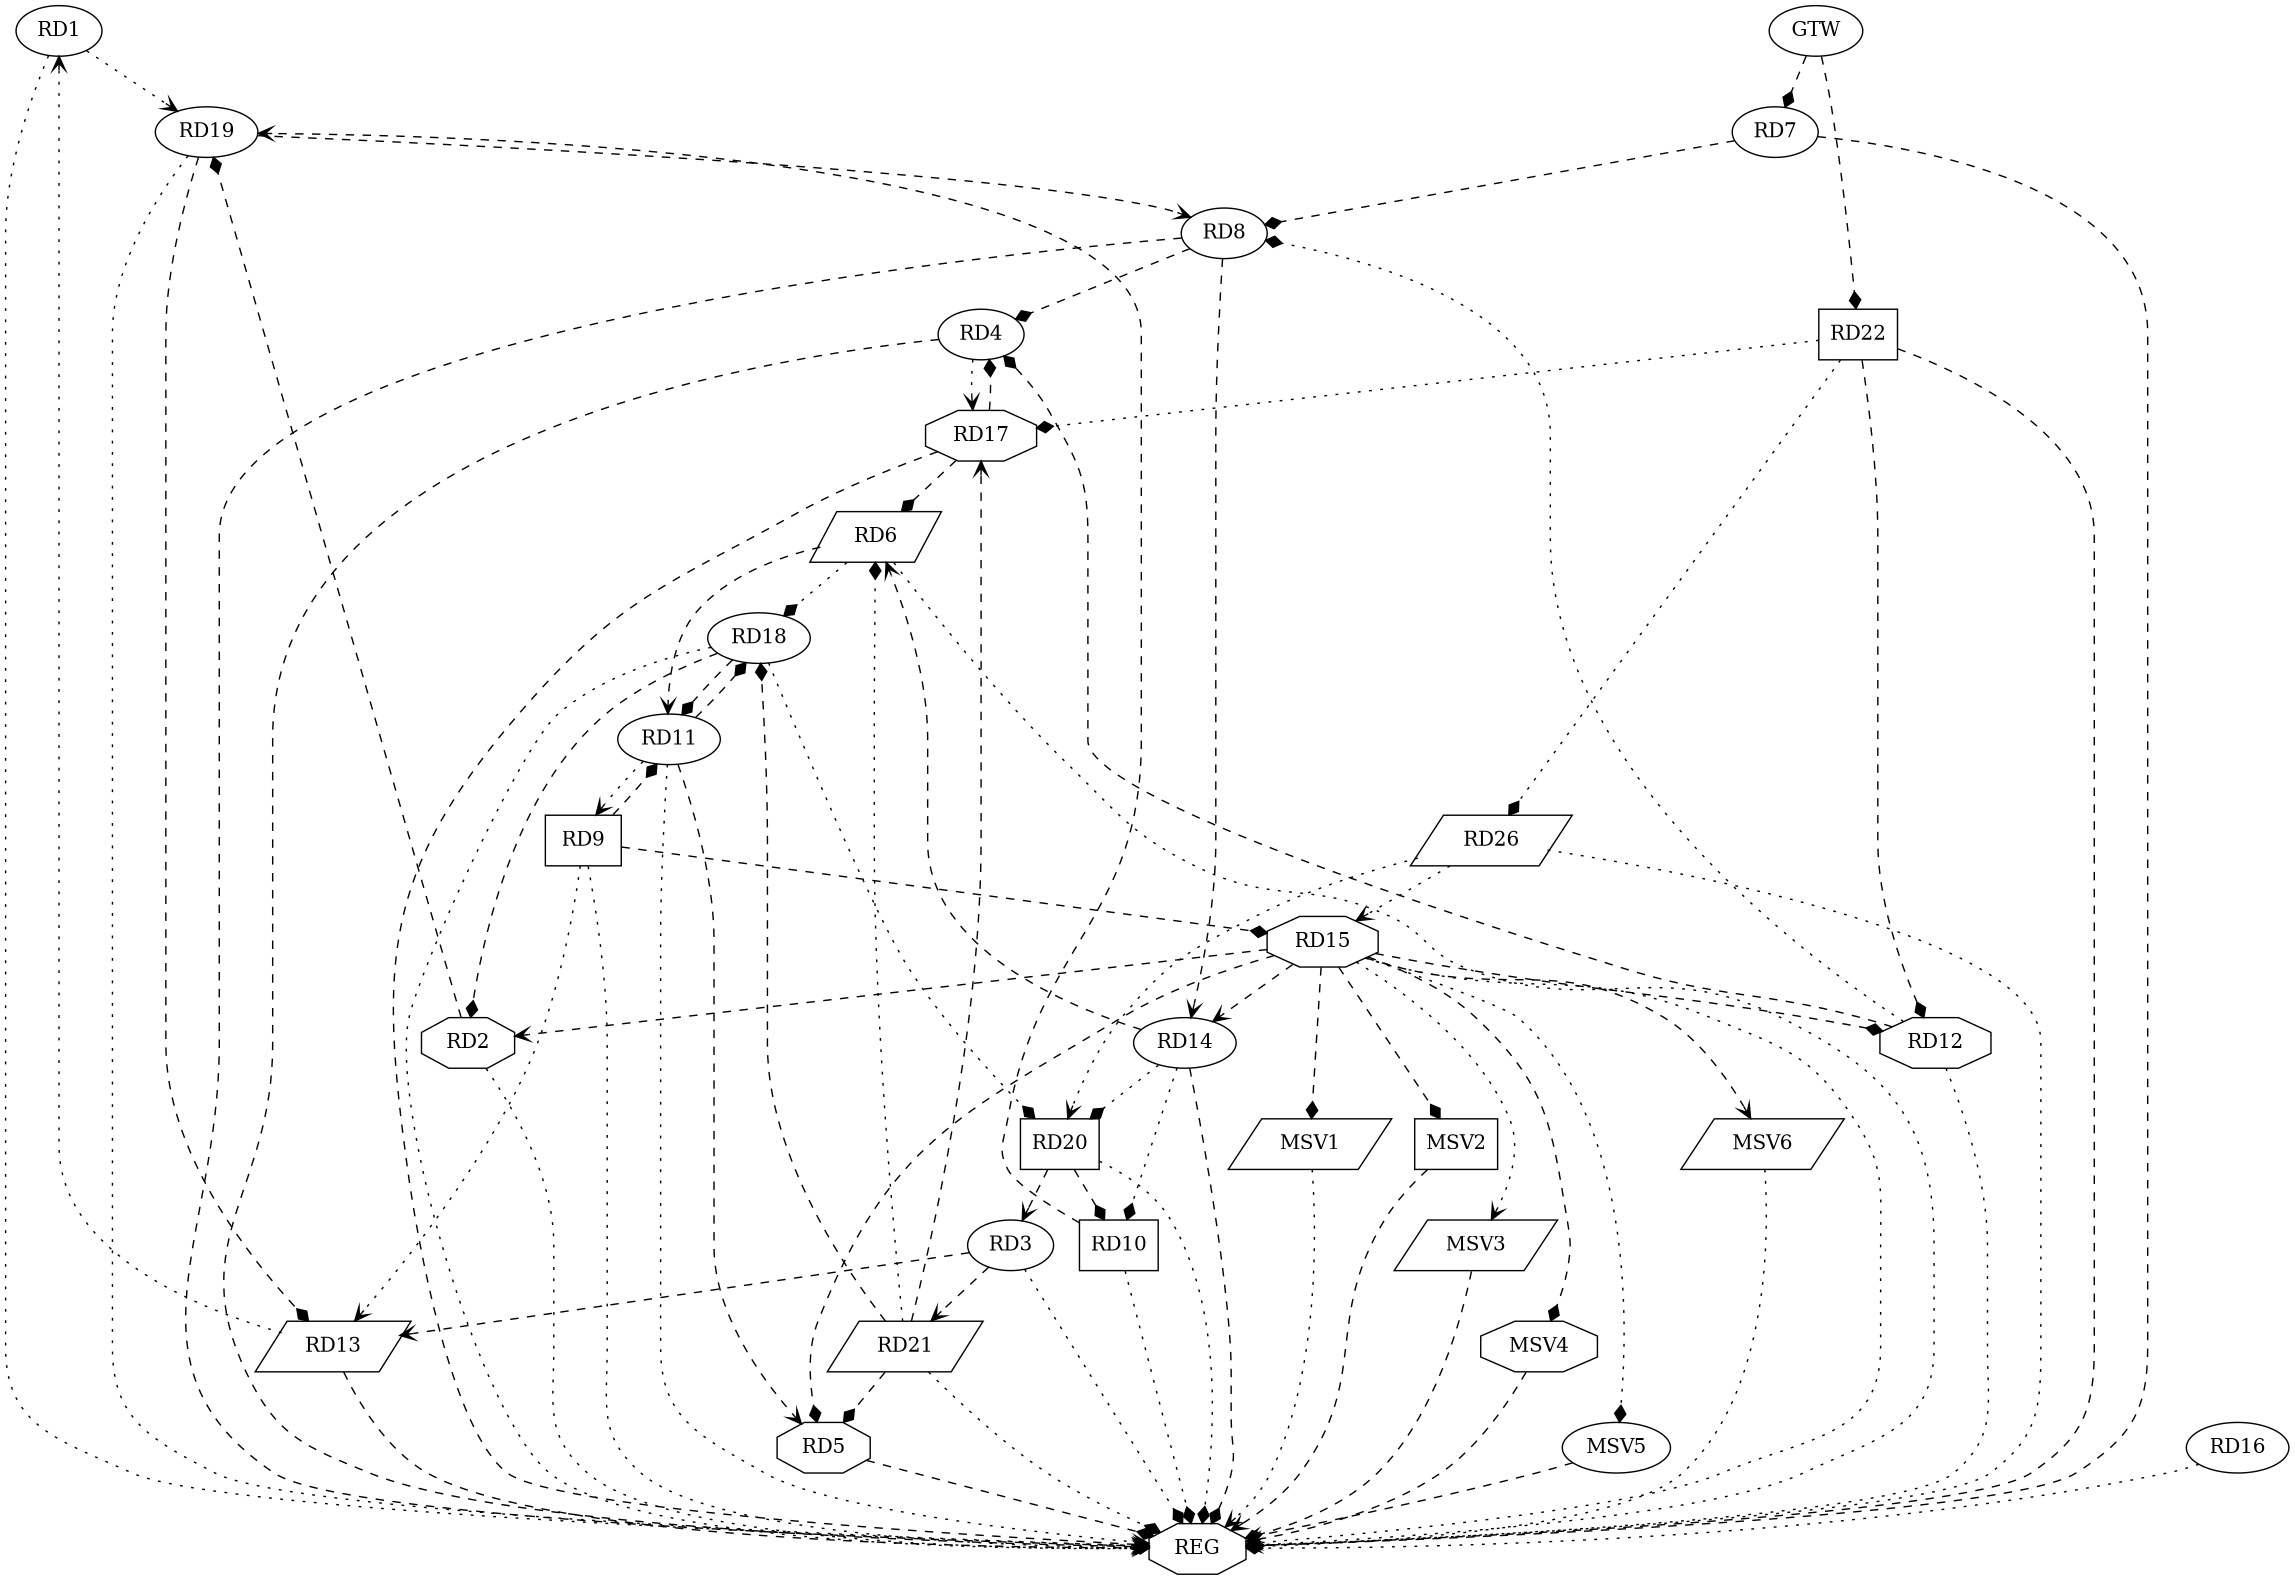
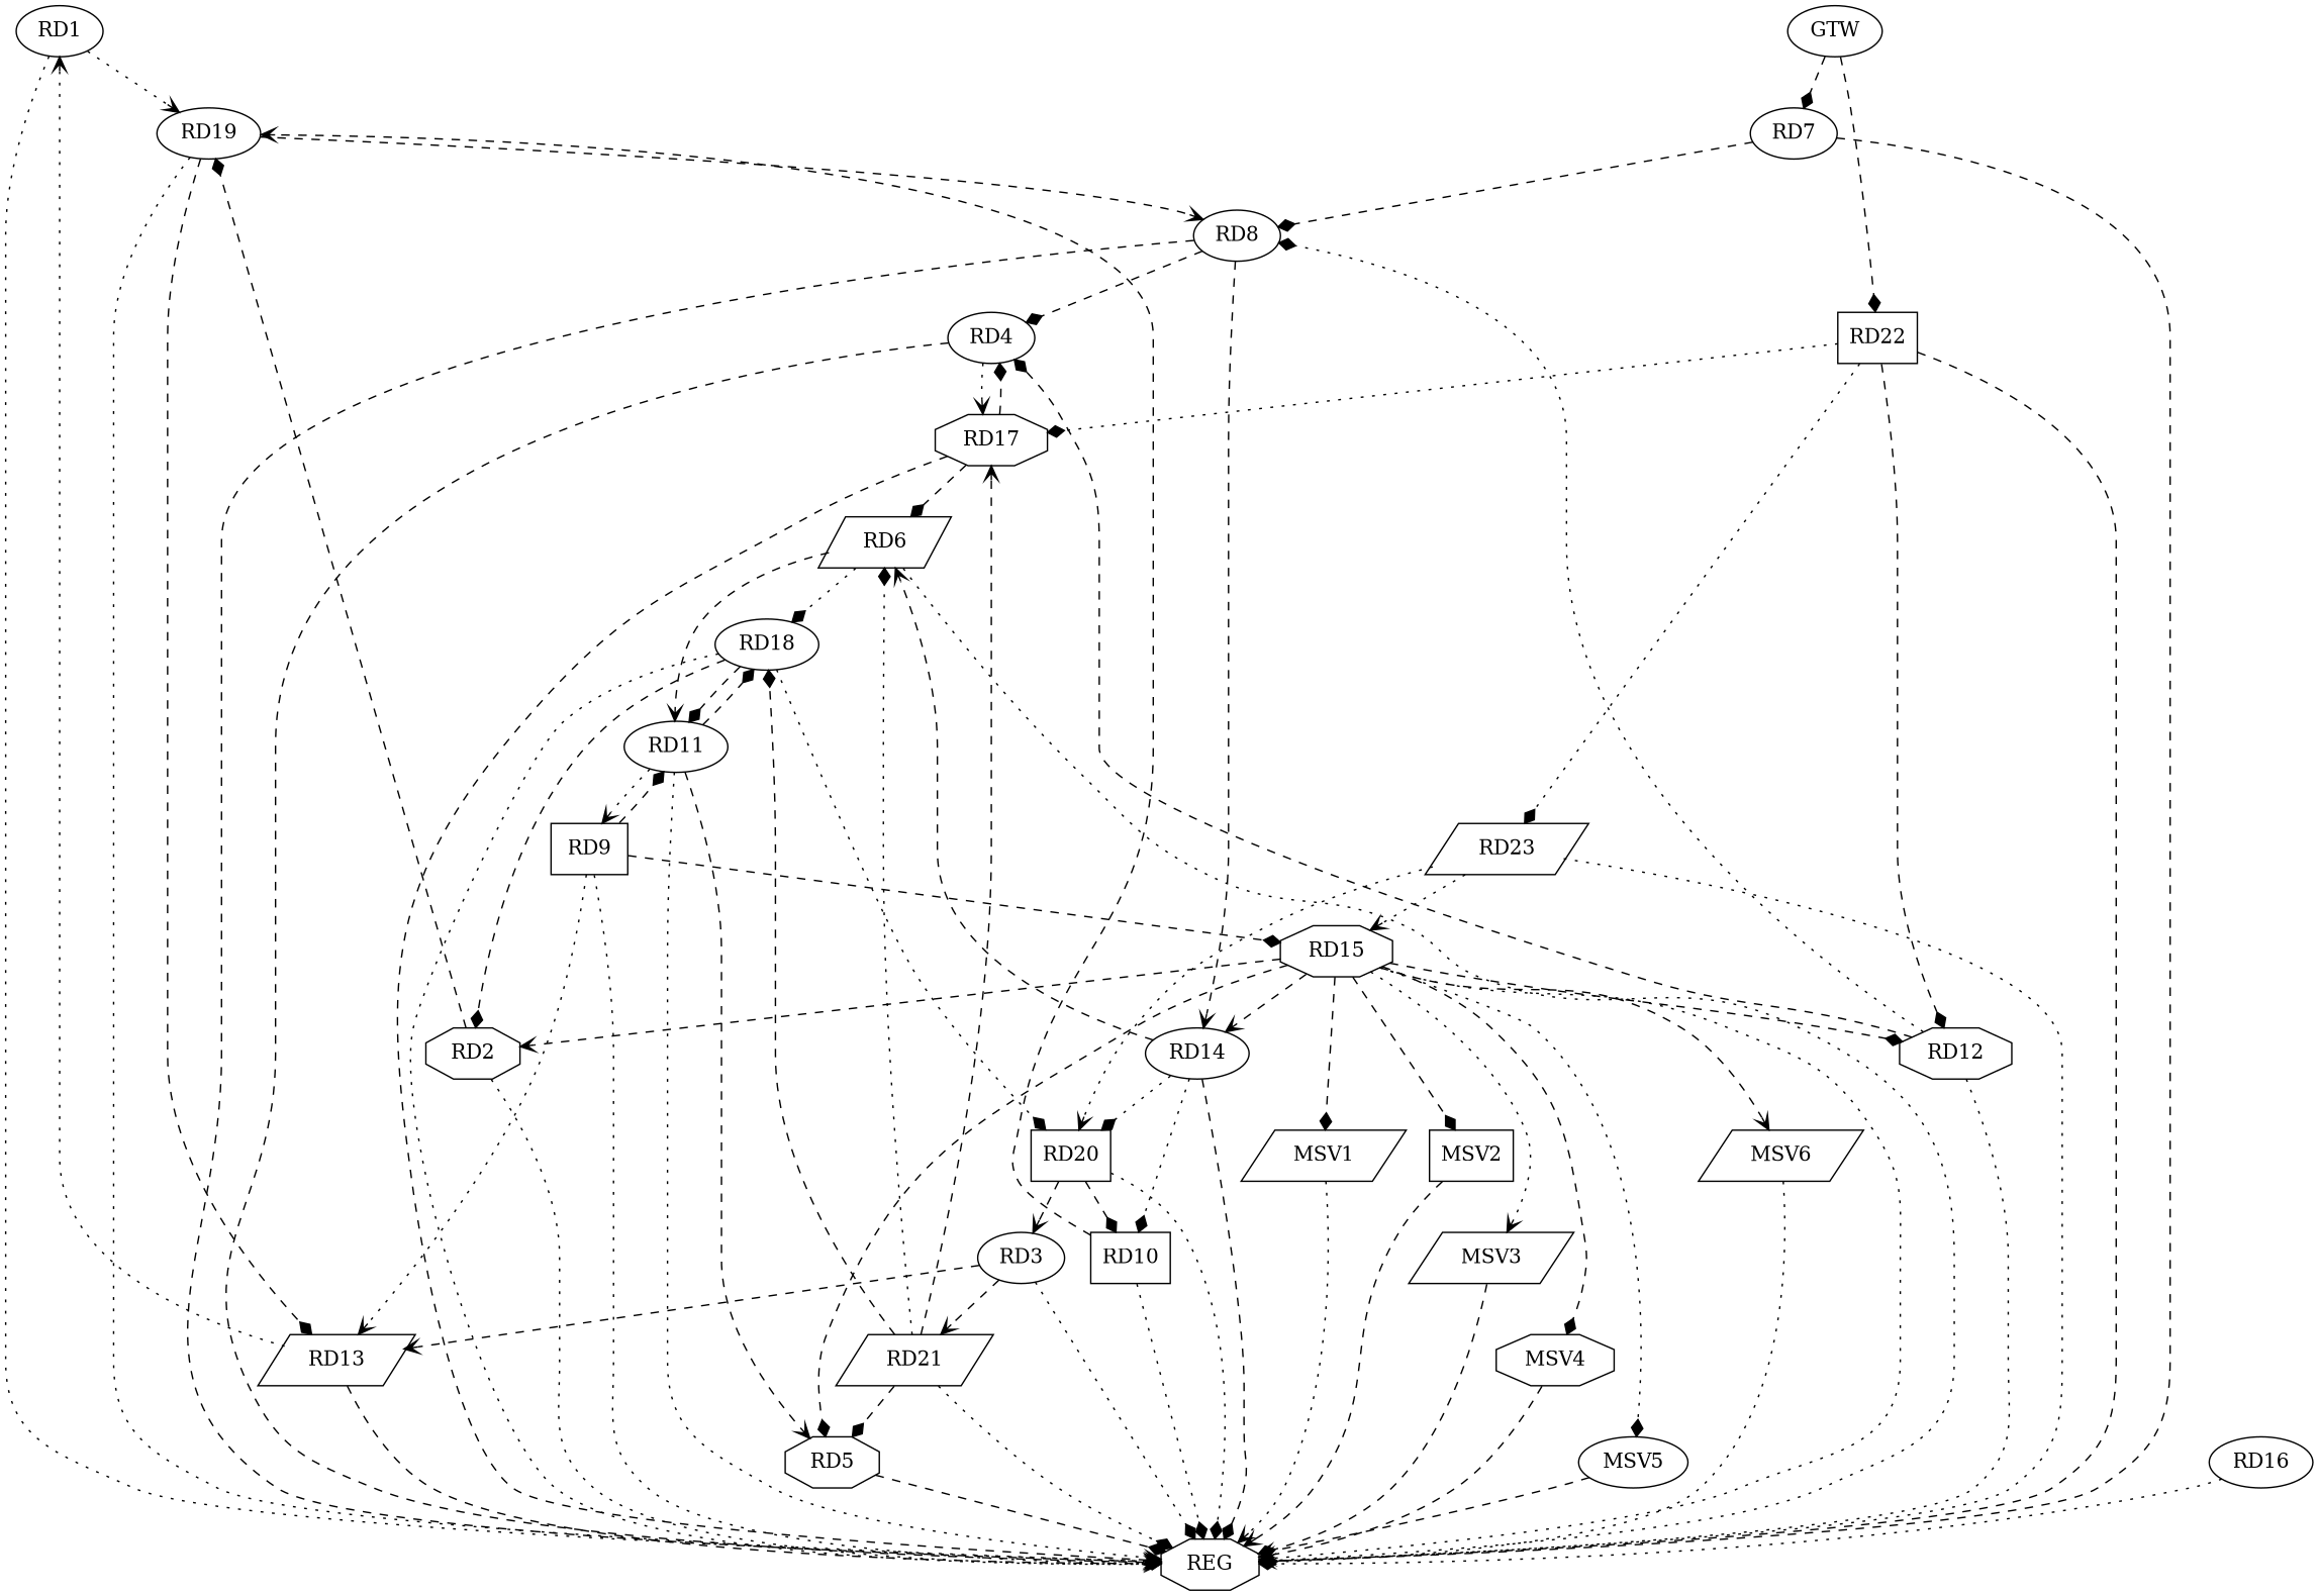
  strict digraph {
    node [shape=ellipse]
    edge [arrowhead=diamond style=dashed]
    n1 [label=RD1]
    n2 [label=RD19]
    n3 [label=REG shape=octagon]
    n4 [label=RD13 shape=parallelogram]
    n5 [label=RD8]
    n6 [label=RD2 shape=octagon]
    n7 [label=RD3]
    n8 [label=RD21 shape=parallelogram]
    n9 [label=RD17 shape=octagon]
    n10 [label=RD5 shape=octagon]
    n11 [label=RD6 shape=parallelogram]
    n12 [label=RD18]
    n13 [label=RD4]
    n14 [label=RD11]
    n15 [label=RD9 shape=box]
    n16 [label=RD20 shape=box]
    n17 [label=RD7]
    n18 [label=RD14]
    n19 [label=RD10 shape=box]
    n20 [label=RD15 shape=octagon]
    n21 [label=RD12 shape=octagon]
    n22 [label=MSV1 shape=parallelogram]
    n23 [label=MSV2 shape=box]
    n24 [label=MSV3 shape=parallelogram]
    n25 [label=MSV4 shape=octagon]
    n26 [label=MSV5]
    n27 [label=MSV6 shape=parallelogram]
    n28 [label=RD16]
    n29 [label=RD22 shape=box]
-   n30 [label=RD26 shape=parallelogram]
+   n30 [label=RD23 shape=parallelogram]
    n31 [label=GTW]
    n1 -> n2 [arrowhead=vee style=dotted]
    n1 -> n3 [arrowhead=vee style=dotted]
    n2 -> n3 [style=dotted]
    n2 -> n4
    n2 -> n5 [arrowhead=vee]
    n4 -> n1 [arrowhead=vee style=dotted]
    n4 -> n3
    n5 -> n3 [arrowhead=vee]
    n5 -> n13
    n5 -> n18 [arrowhead=vee]
    n6 -> n2
    n6 -> n3 [style=dotted]
    n7 -> n3 [style=dotted]
    n7 -> n4 [arrowhead=vee]
    n7 -> n8 [arrowhead=vee]
    n8 -> n3 [style=dotted]
    n8 -> n9 [arrowhead=vee]
    n8 -> n10
    n8 -> n11 [style=dotted]
    n8 -> n12
    n9 -> n3 [arrowhead=vee]
    n9 -> n11
    n9 -> n13
    n10 -> n3
    n11 -> n3 [style=dotted]
    n11 -> n12 [style=dotted]
    n11 -> n14 [arrowhead=vee]
    n12 -> n3 [arrowhead=vee style=dotted]
    n12 -> n6
    n12 -> n14
    n12 -> n16 [style=dotted]
    n13 -> n3 [arrowhead=vee]
    n13 -> n9 [arrowhead=vee style=dotted]
    n14 -> n3 [arrowhead=vee style=dotted]
    n14 -> n10 [arrowhead=vee]
    n14 -> n12
    n14 -> n15 [arrowhead=vee style=dotted]
    n15 -> n3 [arrowhead=vee style=dotted]
    n15 -> n4 [arrowhead=vee style=dotted]
    n15 -> n14
    n15 -> n20
    n16 -> n3 [style=dotted]
    n16 -> n7 [arrowhead=vee]
    n16 -> n19
    n17 -> n3 [arrowhead=vee]
    n17 -> n5
    n18 -> n3
    n18 -> n11 [arrowhead=vee]
    n18 -> n16 [style=dotted]
    n18 -> n19 [style=dotted]
    n19 -> n2 [arrowhead=vee]
    n19 -> n3 [style=dotted]
    n20 -> n3 [arrowhead=vee style=dotted]
    n20 -> n6 [arrowhead=vee]
    n20 -> n10
    n20 -> n18 [arrowhead=vee]
    n20 -> n21
    n20 -> n22
    n20 -> n23
    n20 -> n24 [arrowhead=vee style=dotted]
    n20 -> n25
    n20 -> n26 [style=dotted]
    n20 -> n27 [arrowhead=vee]
    n21 -> n3 [style=dotted]
    n21 -> n5 [style=dotted]
    n21 -> n13
    n22 -> n3 [arrowhead=vee style=dotted]
    n23 -> n3 [arrowhead=vee]
    n24 -> n3
    n25 -> n3 [arrowhead=vee]
    n26 -> n3 [arrowhead=vee]
    n27 -> n3 [style=dotted]
    n28 -> n3 [style=dotted]
    n29 -> n3
    n29 -> n9 [style=dotted]
    n29 -> n21
    n29 -> n30 [style=dotted]
    n30 -> n3 [style=dotted]
    n30 -> n16 [arrowhead=vee style=dotted]
    n30 -> n20 [arrowhead=vee style=dotted]
    n31 -> n17
    n31 -> n29
  }
